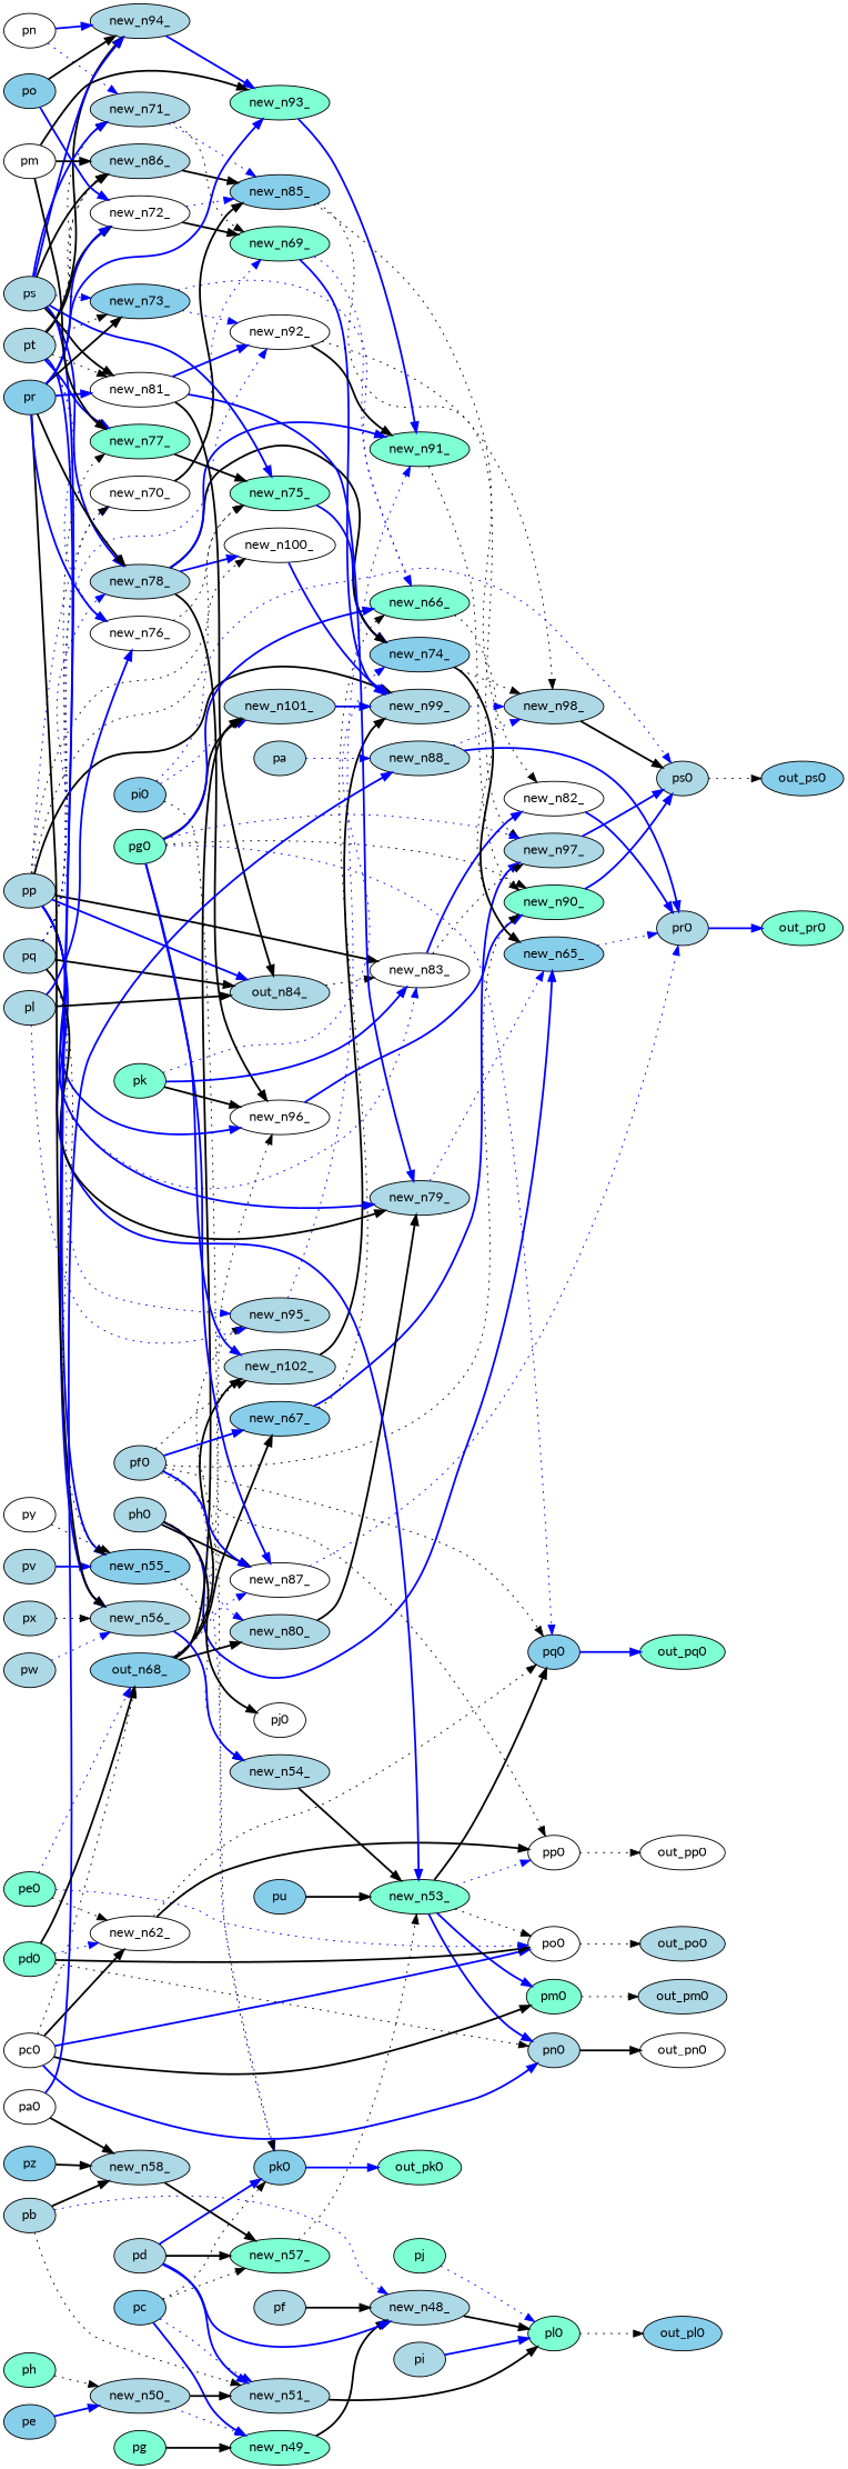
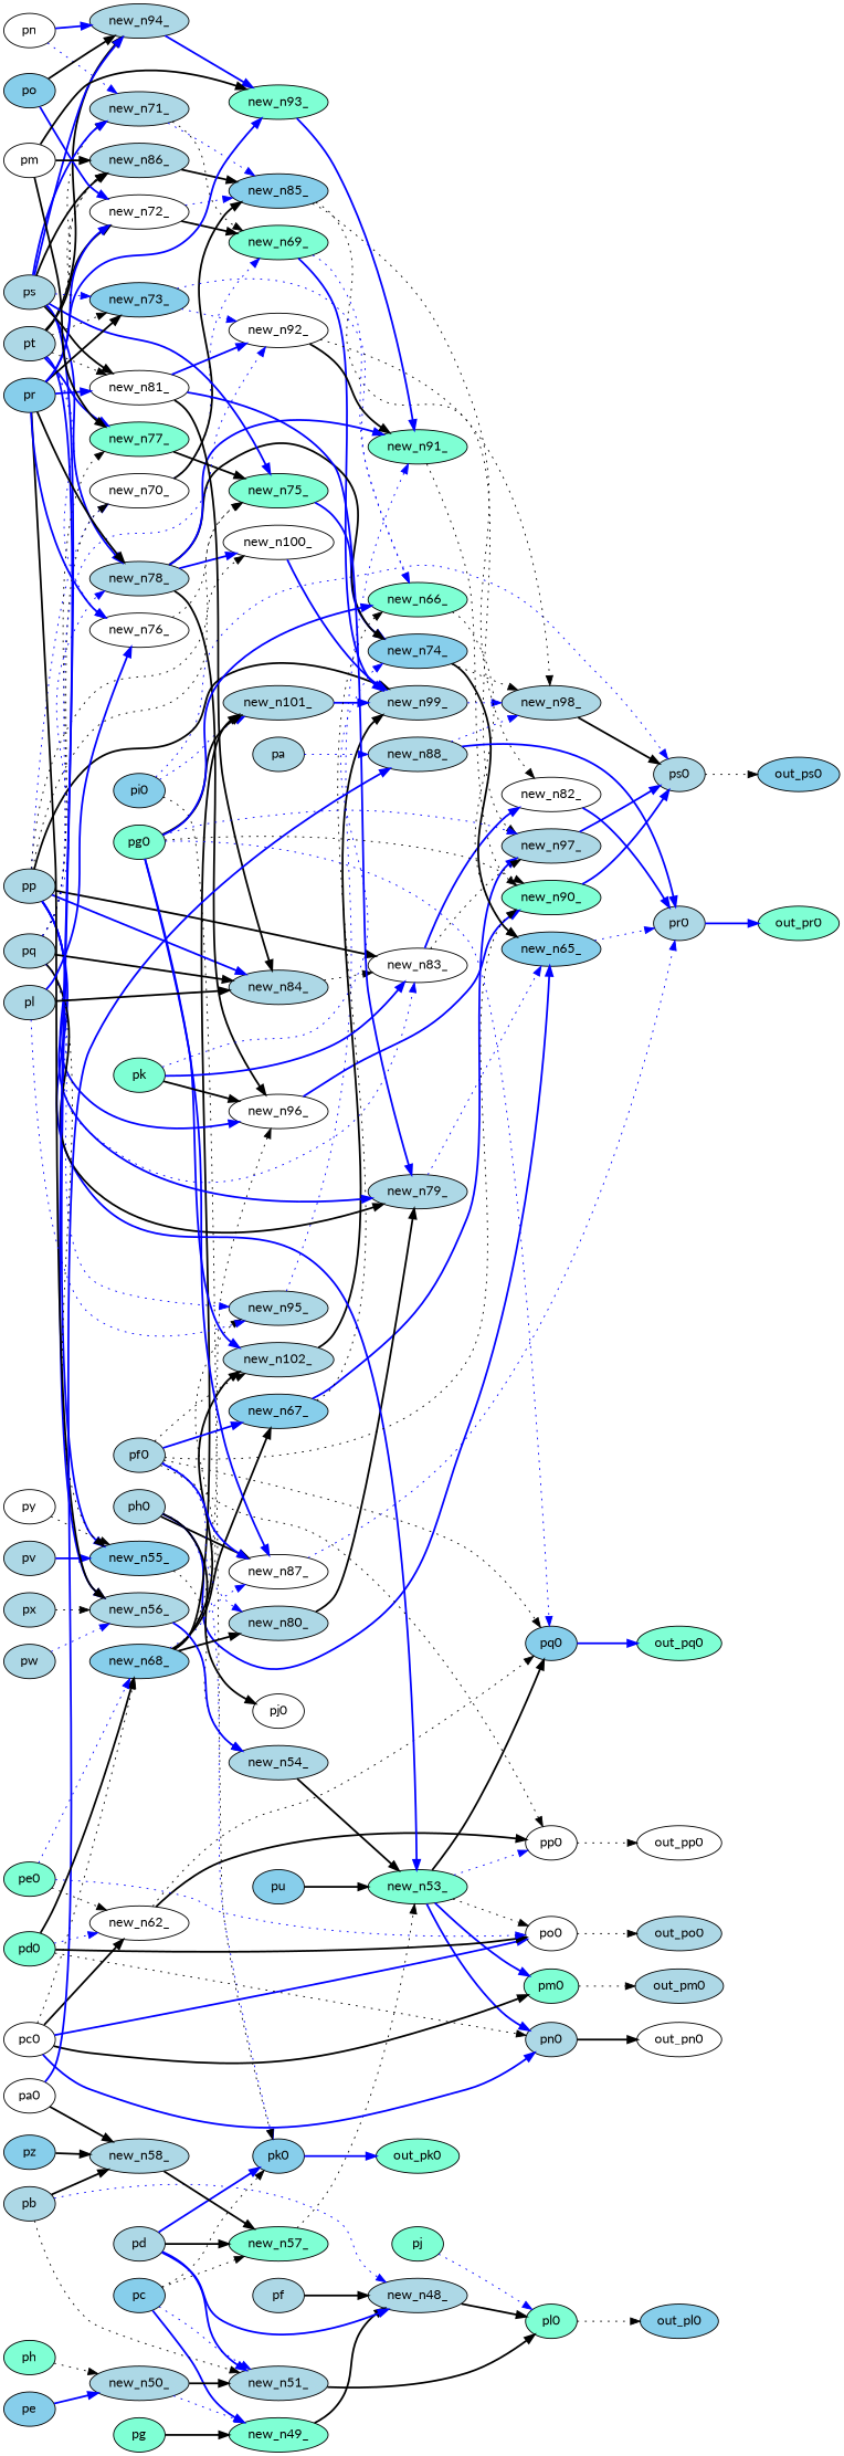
  digraph {
    fontname=Lato
    rankdir=LR
    node [fillcolor=lightblue fontname=Lato style=filled]
    edge [color=black fontname=Lato style=bold]
    pk0 [fillcolor=skyblue]
    ph0
    new_n87_ [fillcolor=white]
    new_n65_ [fillcolor=skyblue]
    pj0 [fillcolor=white]
    out_pk0 [fillcolor=aquamarine]
    pr0
    pi0 [fillcolor=skyblue]
    ps0
    new_n101_
    out_ps0 [fillcolor=skyblue]
    new_n99_
    pc [fillcolor=skyblue]
    new_n51_
    new_n49_ [fillcolor=aquamarine]
    new_n57_ [fillcolor=aquamarine]
    pl0 [fillcolor=aquamarine]
    new_n48_
    new_n53_ [fillcolor=aquamarine]
    pd
    out_pl0 [fillcolor=skyblue]
    pj [fillcolor=aquamarine]
-   pi
    pf
    pb
    new_n58_
    pg [fillcolor=aquamarine]
    new_n50_
    pe [fillcolor=skyblue]
    ph [fillcolor=aquamarine]
    pc0 [fillcolor=white]
    pm0 [fillcolor=aquamarine]
    pn0
    po0 [fillcolor=white]
    new_n62_ [fillcolor=white]
-   new_n68_ [fillcolor=skyblue label=out_n68_]
+   new_n68_ [fillcolor=skyblue]
    out_pm0
    out_pn0 [fillcolor=white]
    out_po0
    pp0 [fillcolor=white]
    pq0 [fillcolor=skyblue]
    new_n96_ [fillcolor=white]
    new_n95_
    new_n67_ [fillcolor=skyblue]
    new_n80_
    new_n102_
    out_pp0 [fillcolor=white]
    out_pq0 [fillcolor=aquamarine]
    pp
    new_n79_
    new_n70_ [fillcolor=white]
    new_n75_ [fillcolor=aquamarine]
    new_n83_ [fillcolor=white]
-   new_n84_ [label=out_n84_]
+   new_n84_
    new_n100_ [fillcolor=white]
    new_n69_ [fillcolor=aquamarine]
    new_n85_ [fillcolor=skyblue]
    new_n74_ [fillcolor=skyblue]
    new_n97_
    new_n82_ [fillcolor=white]
    new_n90_ [fillcolor=aquamarine]
    new_n91_ [fillcolor=aquamarine]
    pu [fillcolor=skyblue]
    new_n54_
    new_n55_ [fillcolor=skyblue]
    new_n56_
    pt
    new_n73_ [fillcolor=skyblue]
    new_n71_
    new_n72_ [fillcolor=white]
    new_n78_
    new_n77_ [fillcolor=aquamarine]
    new_n76_ [fillcolor=white]
    new_n81_ [fillcolor=white]
    new_n86_
    new_n94_
    new_n92_ [fillcolor=white]
    new_n66_ [fillcolor=aquamarine]
    new_n93_ [fillcolor=aquamarine]
    py [fillcolor=white]
    pq
    new_n98_
    pv
    ps
    px
    pr [fillcolor=skyblue]
    pw
    pa0 [fillcolor=white]
    new_n88_
    pz [fillcolor=skyblue]
    pd0 [fillcolor=aquamarine]
    pe0 [fillcolor=aquamarine]
    pf0
    pg0 [fillcolor=aquamarine]
    out_pr0 [fillcolor=aquamarine]
    pn [fillcolor=white]
    po [fillcolor=skyblue]
    pk [fillcolor=aquamarine]
    pl
    pm [fillcolor=white]
    pa
    pk0 -> out_pk0 [color=blue]
    ph0 -> pk0 [color=blue style=dotted]
    ph0 -> new_n87_
    ph0 -> new_n65_ [color=blue]
    ph0 -> pj0
    new_n87_ -> pr0 [color=blue style=dotted]
    new_n65_ -> pr0 [color=blue style=dotted]
    pr0 -> out_pr0 [color=blue]
    pi0 -> pk0 [style=dotted]
    pi0 -> ps0 [color=blue style=dotted]
    pi0 -> new_n101_ [color=blue style=dotted]
    ps0 -> out_ps0 [style=dotted]
    new_n101_ -> new_n99_ [color=blue]
    new_n99_ -> new_n98_ [color=blue style=dotted]
    pc -> pk0 [style=dotted]
    pc -> new_n51_ [color=blue style=dotted]
    pc -> new_n49_ [color=blue]
    pc -> new_n57_ [style=dotted]
    new_n51_ -> pl0
    new_n49_ -> new_n48_
    new_n57_ -> new_n53_ [style=dotted]
    pl0 -> out_pl0 [style=dotted]
    new_n48_ -> pl0
    new_n53_ -> pm0 [color=blue]
    new_n53_ -> pn0 [color=blue]
    new_n53_ -> po0 [style=dotted]
    new_n53_ -> pp0 [color=blue style=dotted]
    new_n53_ -> pq0
    pd -> pk0 [color=blue]
    pd -> new_n51_ [color=blue]
    pd -> new_n57_
    pd -> new_n48_ [color=blue]
    pj -> pl0 [color=blue style=dotted]
-   pi -> pl0 [color=blue]
    pf -> new_n48_
    pb -> new_n51_ [style=dotted]
    pb -> new_n48_ [color=blue style=dotted]
    pb -> new_n58_
    new_n58_ -> new_n57_
    pg -> new_n49_
    new_n50_ -> new_n51_
    new_n50_ -> new_n49_ [color=blue style=dotted]
    pe -> new_n50_ [color=blue]
    ph -> new_n50_ [style=dotted]
    pc0 -> pm0
    pc0 -> pn0 [color=blue]
    pc0 -> po0 [color=blue]
    pc0 -> new_n62_
    pc0 -> new_n68_ [style=dotted]
    pm0 -> out_pm0 [style=dotted]
    pn0 -> out_pn0
    po0 -> out_po0 [style=dotted]
    new_n62_ -> pp0
    new_n62_ -> pq0 [style=dotted]
    new_n68_ -> new_n87_ [color=blue style=dotted]
    new_n68_ -> new_n101_
    new_n68_ -> new_n96_ [style=dotted]
    new_n68_ -> new_n95_ [style=dotted]
    new_n68_ -> new_n67_
    new_n68_ -> new_n80_
    new_n68_ -> new_n102_
    pp0 -> out_pp0 [style=dotted]
    pq0 -> out_pq0 [color=blue]
    new_n96_ -> new_n90_ [color=blue]
    new_n95_ -> new_n91_ [color=blue style=dotted]
    new_n67_ -> new_n97_ [color=blue]
    new_n67_ -> new_n66_ [style=dotted]
    new_n80_ -> new_n79_
    new_n102_ -> new_n99_
    pp -> new_n99_
    pp -> new_n53_ [color=blue]
    pp -> new_n96_ [color=blue]
    pp -> new_n79_ [color=blue]
    pp -> new_n70_ [color=blue style=dotted]
    pp -> new_n75_ [style=dotted]
    pp -> new_n83_
    pp -> new_n84_ [color=blue]
    pp -> new_n100_ [style=dotted]
    new_n79_ -> new_n65_ [color=blue style=dotted]
    new_n70_ -> new_n69_ [color=blue style=dotted]
    new_n70_ -> new_n85_
    new_n75_ -> new_n74_ [color=blue]
    new_n83_ -> new_n97_ [style=dotted]
    new_n83_ -> new_n82_ [color=blue]
    new_n84_ -> new_n83_ [style=dotted]
    new_n100_ -> new_n99_ [color=blue]
    new_n69_ -> new_n99_ [color=blue]
    new_n69_ -> new_n66_ [color=blue style=dotted]
    new_n85_ -> new_n97_ [style=dotted]
    new_n85_ -> new_n82_ [style=dotted]
    new_n74_ -> new_n65_
    new_n74_ -> new_n98_ [style=dotted]
    new_n97_ -> ps0 [color=blue]
    new_n82_ -> pr0 [color=blue]
    new_n90_ -> ps0 [color=blue]
    new_n91_ -> new_n90_ [style=dotted]
    pu -> new_n53_
    new_n54_ -> new_n53_
    new_n55_ -> new_n54_ [style=dotted]
    new_n56_ -> new_n54_ [color=blue]
    pt -> new_n55_ [color=blue]
    pt -> new_n73_ [style=dotted]
    pt -> new_n71_ [style=dotted]
    pt -> new_n72_
    pt -> new_n78_ [color=blue style=dotted]
    pt -> new_n77_ [color=blue]
    pt -> new_n76_ [color=blue style=dotted]
    pt -> new_n81_ [style=dotted]
    pt -> new_n86_ [style=dotted]
    pt -> new_n94_
    new_n73_ -> new_n92_ [color=blue style=dotted]
    new_n73_ -> new_n66_ [color=blue style=dotted]
    new_n71_ -> new_n69_ [style=dotted]
    new_n71_ -> new_n85_ [color=blue style=dotted]
    new_n72_ -> new_n69_
    new_n72_ -> new_n85_ [color=blue style=dotted]
    new_n78_ -> new_n96_
    new_n78_ -> new_n100_ [color=blue]
    new_n78_ -> new_n74_
    new_n78_ -> new_n91_ [color=blue]
    new_n77_ -> new_n75_
    new_n76_ -> new_n75_ [style=dotted]
    new_n81_ -> new_n79_ [color=blue]
    new_n81_ -> new_n84_
    new_n81_ -> new_n92_ [color=blue]
    new_n86_ -> new_n85_
    new_n94_ -> new_n93_ [color=blue]
    new_n92_ -> new_n91_
    new_n92_ -> new_n98_ [style=dotted]
    new_n66_ -> new_n65_ [style=dotted]
    new_n93_ -> new_n91_ [color=blue]
    py -> new_n55_ [style=dotted]
    pq -> new_n95_ [color=blue style=dotted]
    pq -> new_n79_
    pq -> new_n70_ [style=dotted]
    pq -> new_n83_ [color=blue style=dotted]
    pq -> new_n84_
    pq -> new_n55_ [style=dotted]
    pq -> new_n78_ [color=blue style=dotted]
    pq -> new_n77_ [style=dotted]
    pq -> new_n92_ [color=blue style=dotted]
    new_n98_ -> ps0
    pv -> new_n55_ [color=blue]
    ps -> new_n75_ [color=blue]
    ps -> new_n56_ [color=blue]
    ps -> new_n73_ [color=blue style=dotted]
    ps -> new_n71_ [color=blue]
    ps -> new_n78_ [color=blue]
    ps -> new_n81_
    ps -> new_n86_
    ps -> new_n94_ [color=blue]
    px -> new_n56_ [style=dotted]
    pr -> new_n56_
    pr -> new_n73_
    pr -> new_n72_ [color=blue]
    pr -> new_n78_
    pr -> new_n76_ [color=blue]
    pr -> new_n81_ [color=blue]
    pr -> new_n86_ [style=dotted]
    pr -> new_n93_ [color=blue]
    pw -> new_n56_ [color=blue style=dotted]
    pa0 -> new_n58_
    pa0 -> new_n88_ [color=blue]
    new_n88_ -> pr0 [color=blue]
    new_n88_ -> new_n98_ [color=blue style=dotted]
    pz -> new_n58_
    pd0 -> pn0 [style=dotted]
    pd0 -> po0
    pd0 -> new_n62_ [color=blue style=dotted]
    pd0 -> new_n68_
    pe0 -> po0 [color=blue style=dotted]
    pe0 -> new_n62_ [style=dotted]
    pe0 -> new_n68_ [color=blue style=dotted]
    pf0 -> new_n87_ [color=blue]
    pf0 -> pp0 [style=dotted]
    pf0 -> pq0 [style=dotted]
    pf0 -> new_n67_ [color=blue]
    pf0 -> new_n80_ [color=blue style=dotted]
    pf0 -> new_n102_ [style=dotted]
    pf0 -> new_n90_ [style=dotted]
    pg0 -> new_n87_ [color=blue]
    pg0 -> new_n101_
    pg0 -> pq0 [color=blue style=dotted]
    pg0 -> new_n102_ [color=blue]
    pg0 -> new_n97_ [color=blue style=dotted]
    pg0 -> new_n90_ [style=dotted]
    pg0 -> new_n66_ [color=blue]
    pn -> new_n71_ [color=blue style=dotted]
    pn -> new_n94_ [color=blue]
    po -> new_n72_ [color=blue]
    po -> new_n94_
    pk -> new_n96_
    pk -> new_n83_ [color=blue]
    pk -> new_n74_ [color=blue style=dotted]
    pl -> new_n95_ [color=blue style=dotted]
    pl -> new_n84_
    pl -> new_n76_ [color=blue]
    pm -> new_n77_
    pm -> new_n86_
    pm -> new_n93_
    pa -> new_n88_ [color=blue style=dotted]
  }
